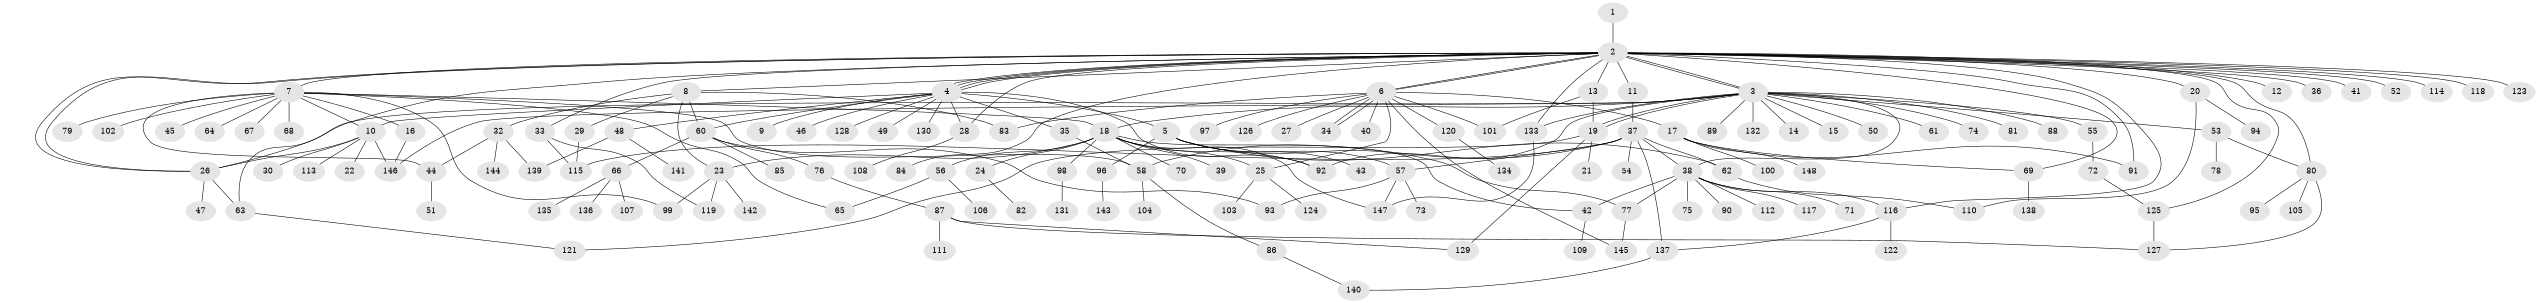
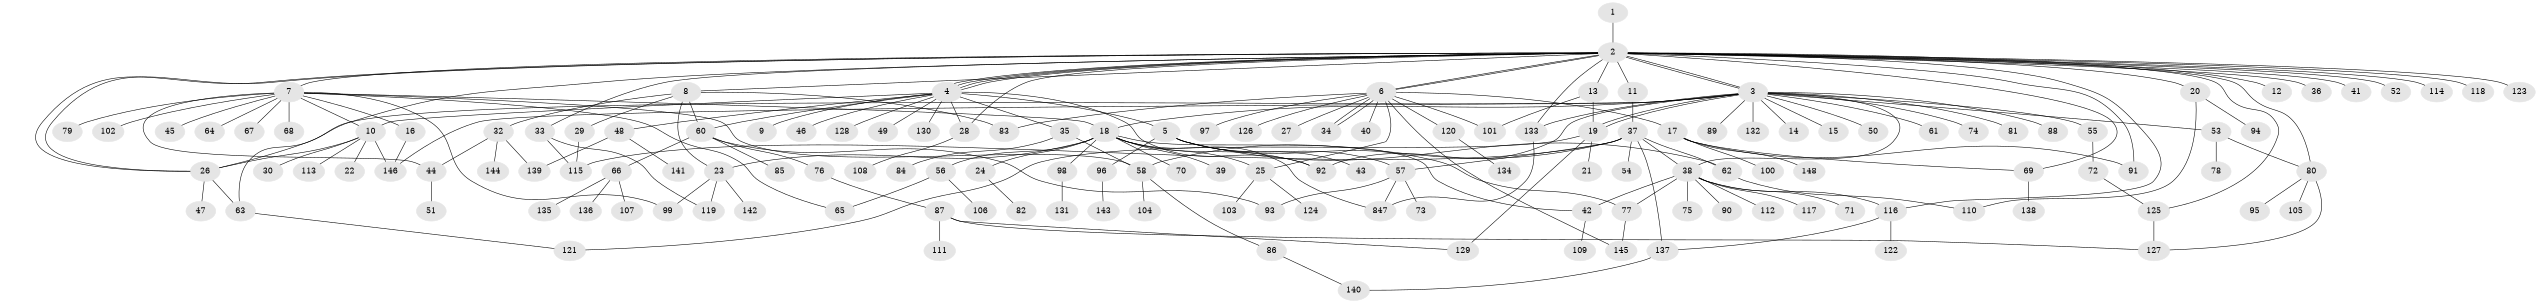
  graph {
    node [color=gray90 style=filled]
    1
    2
    3
    4
    6
    7
    8
    11
    12
    13
    20
    26
    28
    33
    36
    41
    52
    63
    69
    80
    84
    91
    114
    116
    118
    123
    125
    133
    14
    15
    18
    19
    38
    50
    53
    55
    61
    74
    81
    88
    89
    92
    132
    146
    5
    9
    10
    35
    46
    48
    49
    60
    128
    130
    17
    25
    27
    34
    40
    83
    97
    101
    120
    126
    145
    16
    44
    45
    58
    64
    65
    67
    68
    79
    99
    102
    23
    29
    32
    37
    94
    110
    47
    108
    119
    115
    121
    138
    95
    105
    127
    137
    122
-   147
+   147 [label=847]
    24
    39
    42
    56
    70
    98
    21
    129
    77
    71
    75
    90
    112
    117
    78
    72
    43
    57
    62
    96
    22
    30
    113
    139
    141
    93
    66
    76
    85
    73
    143
    100
    148
    103
    124
    134
    51
    86
    104
    142
    144
    54
    82
    109
    106
    131
    140
    107
    135
    136
    87
    111
    1 -- 2
    2 -- 3
    2 -- 3
    2 -- 4
    2 -- 4
    2 -- 4
    2 -- 4
    2 -- 6
    2 -- 6
    2 -- 7
    2 -- 8
    2 -- 11
    2 -- 12
    2 -- 13
    2 -- 20
    2 -- 26
    2 -- 26
    2 -- 28
    2 -- 33
    2 -- 36
    2 -- 41
    2 -- 52
    2 -- 63
    2 -- 69
    2 -- 80
-   2 -- 84
+   35 -- 84
    2 -- 91
    2 -- 114
    2 -- 116
    2 -- 118
    2 -- 123
    2 -- 125
    2 -- 133
    3 -- 26
    3 -- 133
    3 -- 14
    3 -- 15
    3 -- 18
    3 -- 19
    3 -- 19
    3 -- 38
    3 -- 50
    3 -- 53
    3 -- 55
    3 -- 61
    3 -- 74
    3 -- 81
    3 -- 88
    3 -- 89
    3 -- 92
    3 -- 132
    3 -- 146
    4 -- 28
    4 -- 92
    4 -- 5
    4 -- 9
    4 -- 10
    4 -- 35
    4 -- 46
    4 -- 48
    4 -- 49
    4 -- 60
    4 -- 128
    4 -- 130
    6 -- 17
    6 -- 25
    6 -- 27
    6 -- 34
    6 -- 34
    6 -- 40
    6 -- 83
    6 -- 97
    6 -- 101
    6 -- 120
    6 -- 126
    6 -- 145
    7 -- 18
    7 -- 10
    7 -- 16
    7 -- 44
    7 -- 45
    7 -- 58
    7 -- 64
    7 -- 65
    7 -- 67
    7 -- 68
    7 -- 79
    7 -- 99
    7 -- 102
    8 -- 60
    8 -- 83
    8 -- 23
    8 -- 29
    8 -- 32
    11 -- 37
    13 -- 19
    13 -- 101
    20 -- 94
    20 -- 110
    26 -- 63
    26 -- 47
    28 -- 108
    33 -- 119
    33 -- 115
    63 -- 121
    69 -- 138
    80 -- 95
    80 -- 105
    80 -- 127
    116 -- 137
    116 -- 122
    125 -- 127
    133 -- 147
    18 -- 92
    18 -- 25
    18 -- 23
    18 -- 147
    18 -- 24
    18 -- 39
    18 -- 42
    18 -- 56
    18 -- 70
    18 -- 98
    19 -- 121
    19 -- 21
    19 -- 129
    38 -- 116
    38 -- 42
    38 -- 77
    38 -- 71
    38 -- 75
    38 -- 90
    38 -- 112
    38 -- 117
    53 -- 80
    53 -- 78
    55 -- 72
    5 -- 77
    5 -- 43
    5 -- 57
    5 -- 62
    5 -- 96
    10 -- 26
    10 -- 146
    10 -- 22
    10 -- 30
    10 -- 113
    35 -- 58
    48 -- 139
    48 -- 141
    60 -- 93
    60 -- 66
    60 -- 76
    60 -- 85
    17 -- 69
    17 -- 91
    17 -- 100
    17 -- 148
    25 -- 103
    25 -- 124
    120 -- 134
    16 -- 146
    44 -- 51
    58 -- 86
    58 -- 104
    23 -- 99
    23 -- 119
    23 -- 142
    29 -- 115
    32 -- 44
    32 -- 139
    32 -- 144
    37 -- 38
    37 -- 58
    37 -- 115
    37 -- 137
    37 -- 57
    37 -- 62
    37 -- 54
    137 -- 140
    24 -- 82
    42 -- 109
    56 -- 65
    56 -- 106
    98 -- 131
    77 -- 145
    72 -- 125
    57 -- 147
    57 -- 93
    57 -- 73
    62 -- 110
    96 -- 143
    66 -- 107
    66 -- 135
    66 -- 136
    76 -- 87
    86 -- 140
    87 -- 127
    87 -- 129
    87 -- 111
  }
